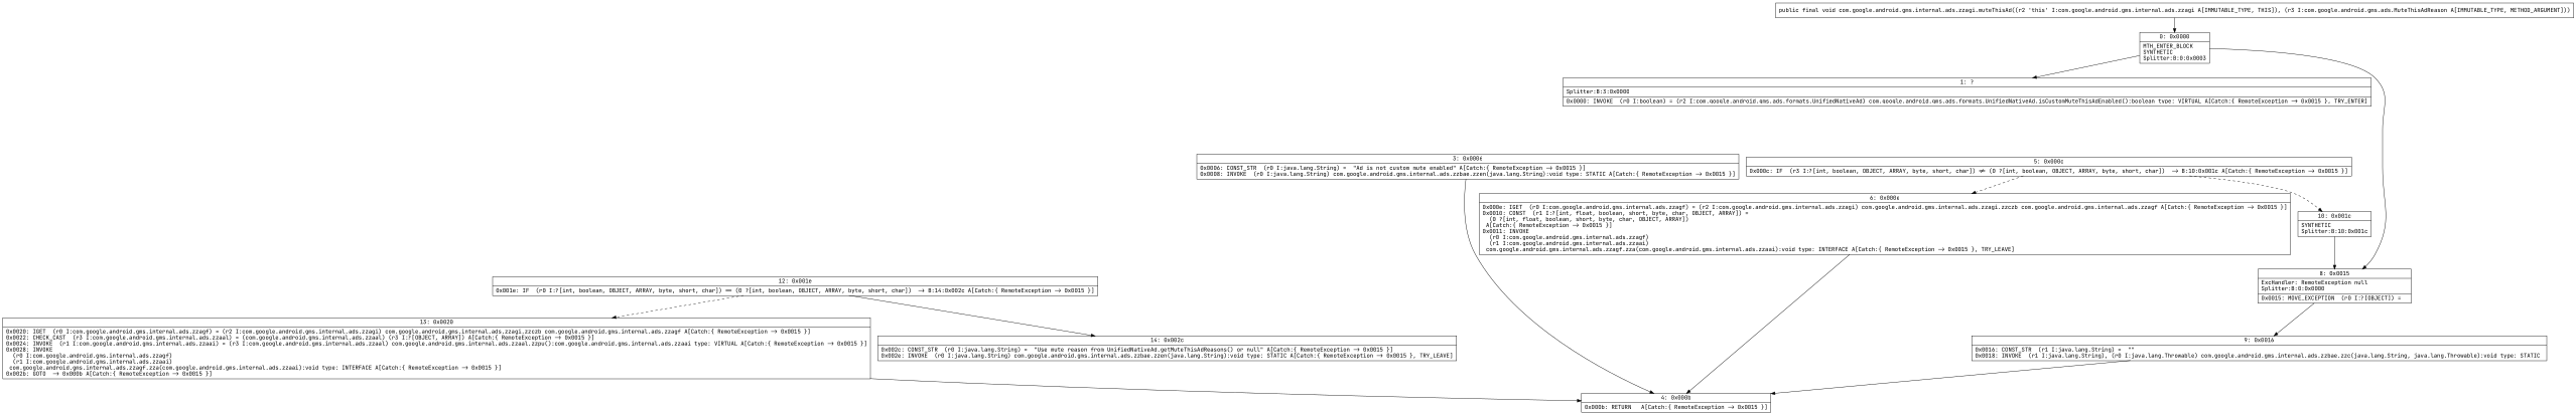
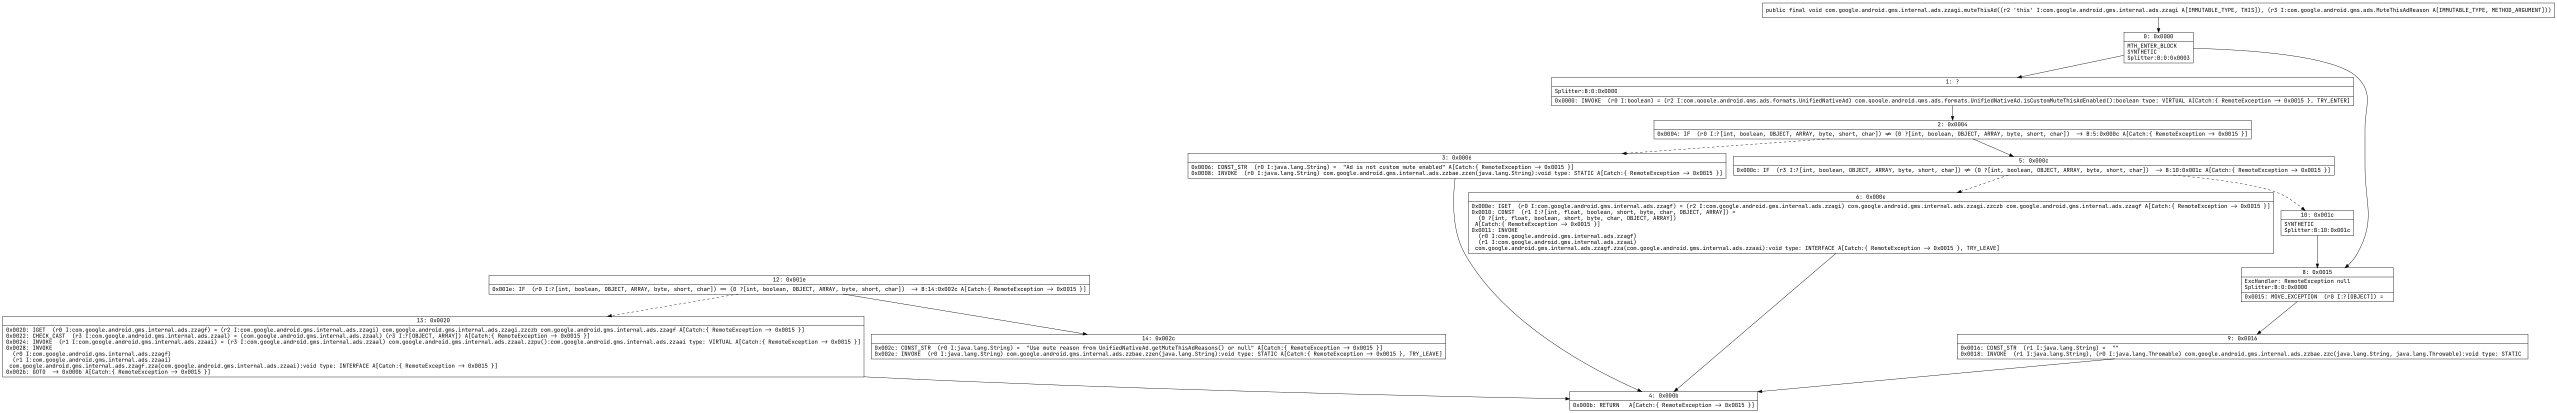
  digraph {
    fontname="JetBrains Mono"
    node [fontname="JetBrains Mono" shape=record]
    edge [fontname="JetBrains Mono"]
    n1 [label="{0\:\ 0x0000|MTH_ENTER_BLOCK\lSYNTHETIC\lSplitter:B:0:0x0003\l}"]
-   n2 [label="{1\:\ ?|Splitter:B:3:0x0000\l|0x0000: INVOKE  (r0 I:boolean) = (r2 I:com.google.android.gms.ads.formats.UnifiedNativeAd) com.google.android.gms.ads.formats.UnifiedNativeAd.isCustomMuteThisAdEnabled():boolean type: VIRTUAL A[Catch:\{ RemoteException \-\> 0x0015 \}, TRY_ENTER]\l}"]
+   n2 [label="{1\:\ ?|Splitter:B:0:0x0000\l|0x0000: INVOKE  (r0 I:boolean) = (r2 I:com.google.android.gms.ads.formats.UnifiedNativeAd) com.google.android.gms.ads.formats.UnifiedNativeAd.isCustomMuteThisAdEnabled():boolean type: VIRTUAL A[Catch:\{ RemoteException \-\> 0x0015 \}, TRY_ENTER]\l}"]
    n3 [label="{8\:\ 0x0015|ExcHandler: RemoteException null\lSplitter:B:0:0x0000\l|0x0015: MOVE_EXCEPTION  (r0 I:?[OBJECT]) =  \l}"]
+   n4 [label="{2\:\ 0x0004|0x0004: IF  (r0 I:?[int, boolean, OBJECT, ARRAY, byte, short, char]) != (0 ?[int, boolean, OBJECT, ARRAY, byte, short, char])  \-\> B:5:0x000c A[Catch:\{ RemoteException \-\> 0x0015 \}]\l}"]
    n5 [label="{9\:\ 0x0016|0x0016: CONST_STR  (r1 I:java.lang.String) =  \"\" \l0x0018: INVOKE  (r1 I:java.lang.String), (r0 I:java.lang.Throwable) com.google.android.gms.internal.ads.zzbae.zzc(java.lang.String, java.lang.Throwable):void type: STATIC \l}"]
    n6 [label="{3\:\ 0x0006|0x0006: CONST_STR  (r0 I:java.lang.String) =  \"Ad is not custom mute enabled\" A[Catch:\{ RemoteException \-\> 0x0015 \}]\l0x0008: INVOKE  (r0 I:java.lang.String) com.google.android.gms.internal.ads.zzbae.zzen(java.lang.String):void type: STATIC A[Catch:\{ RemoteException \-\> 0x0015 \}]\l}"]
    n7 [label="{5\:\ 0x000c|0x000c: IF  (r3 I:?[int, boolean, OBJECT, ARRAY, byte, short, char]) != (0 ?[int, boolean, OBJECT, ARRAY, byte, short, char])  \-\> B:10:0x001c A[Catch:\{ RemoteException \-\> 0x0015 \}]\l}"]
    n8 [label="{4\:\ 0x000b|0x000b: RETURN   A[Catch:\{ RemoteException \-\> 0x0015 \}]\l}"]
    n9 [label="{6\:\ 0x000e|0x000e: IGET  (r0 I:com.google.android.gms.internal.ads.zzagf) = (r2 I:com.google.android.gms.internal.ads.zzagi) com.google.android.gms.internal.ads.zzagi.zzczb com.google.android.gms.internal.ads.zzagf A[Catch:\{ RemoteException \-\> 0x0015 \}]\l0x0010: CONST  (r1 I:?[int, float, boolean, short, byte, char, OBJECT, ARRAY]) = \l  (0 ?[int, float, boolean, short, byte, char, OBJECT, ARRAY])\l A[Catch:\{ RemoteException \-\> 0x0015 \}]\l0x0011: INVOKE  \l  (r0 I:com.google.android.gms.internal.ads.zzagf)\l  (r1 I:com.google.android.gms.internal.ads.zzaai)\l com.google.android.gms.internal.ads.zzagf.zza(com.google.android.gms.internal.ads.zzaai):void type: INTERFACE A[Catch:\{ RemoteException \-\> 0x0015 \}, TRY_LEAVE]\l}"]
    n10 [label="{10\:\ 0x001c|SYNTHETIC\lSplitter:B:10:0x001c\l}"]
    n11 [label="{12\:\ 0x001e|0x001e: IF  (r0 I:?[int, boolean, OBJECT, ARRAY, byte, short, char]) == (0 ?[int, boolean, OBJECT, ARRAY, byte, short, char])  \-\> B:14:0x002c A[Catch:\{ RemoteException \-\> 0x0015 \}]\l}"]
    n12 [label="{13\:\ 0x0020|0x0020: IGET  (r0 I:com.google.android.gms.internal.ads.zzagf) = (r2 I:com.google.android.gms.internal.ads.zzagi) com.google.android.gms.internal.ads.zzagi.zzczb com.google.android.gms.internal.ads.zzagf A[Catch:\{ RemoteException \-\> 0x0015 \}]\l0x0022: CHECK_CAST  (r3 I:com.google.android.gms.internal.ads.zzaal) = (com.google.android.gms.internal.ads.zzaal) (r3 I:?[OBJECT, ARRAY]) A[Catch:\{ RemoteException \-\> 0x0015 \}]\l0x0024: INVOKE  (r1 I:com.google.android.gms.internal.ads.zzaai) = (r3 I:com.google.android.gms.internal.ads.zzaal) com.google.android.gms.internal.ads.zzaal.zzpu():com.google.android.gms.internal.ads.zzaai type: VIRTUAL A[Catch:\{ RemoteException \-\> 0x0015 \}]\l0x0028: INVOKE  \l  (r0 I:com.google.android.gms.internal.ads.zzagf)\l  (r1 I:com.google.android.gms.internal.ads.zzaai)\l com.google.android.gms.internal.ads.zzagf.zza(com.google.android.gms.internal.ads.zzaai):void type: INTERFACE A[Catch:\{ RemoteException \-\> 0x0015 \}]\l0x002b: GOTO  \-\> 0x000b A[Catch:\{ RemoteException \-\> 0x0015 \}]\l}"]
    n13 [label="{14\:\ 0x002c|0x002c: CONST_STR  (r0 I:java.lang.String) =  \"Use mute reason from UnifiedNativeAd.getMuteThisAdReasons() or null\" A[Catch:\{ RemoteException \-\> 0x0015 \}]\l0x002e: INVOKE  (r0 I:java.lang.String) com.google.android.gms.internal.ads.zzbae.zzen(java.lang.String):void type: STATIC A[Catch:\{ RemoteException \-\> 0x0015 \}, TRY_LEAVE]\l}"]
    n14 [label="{public final void com.google.android.gms.internal.ads.zzagi.muteThisAd((r2 'this' I:com.google.android.gms.internal.ads.zzagi A[IMMUTABLE_TYPE, THIS]), (r3 I:com.google.android.gms.ads.MuteThisAdReason A[IMMUTABLE_TYPE, METHOD_ARGUMENT])) }"]
    n1 -> n2
    n1 -> n3
+   n2 -> n4
    n3 -> n5
+   n4 -> n6 [style=dashed]
+   n4 -> n7
    n5 -> n8
    n6 -> n8
    n7 -> n9 [style=dashed]
    n7 -> n10 [style=dashed]
    n9 -> n8
    n10 -> n3
    n11 -> n12 [style=dashed]
    n11 -> n13
    n12 -> n8
    n14 -> n1
  }
